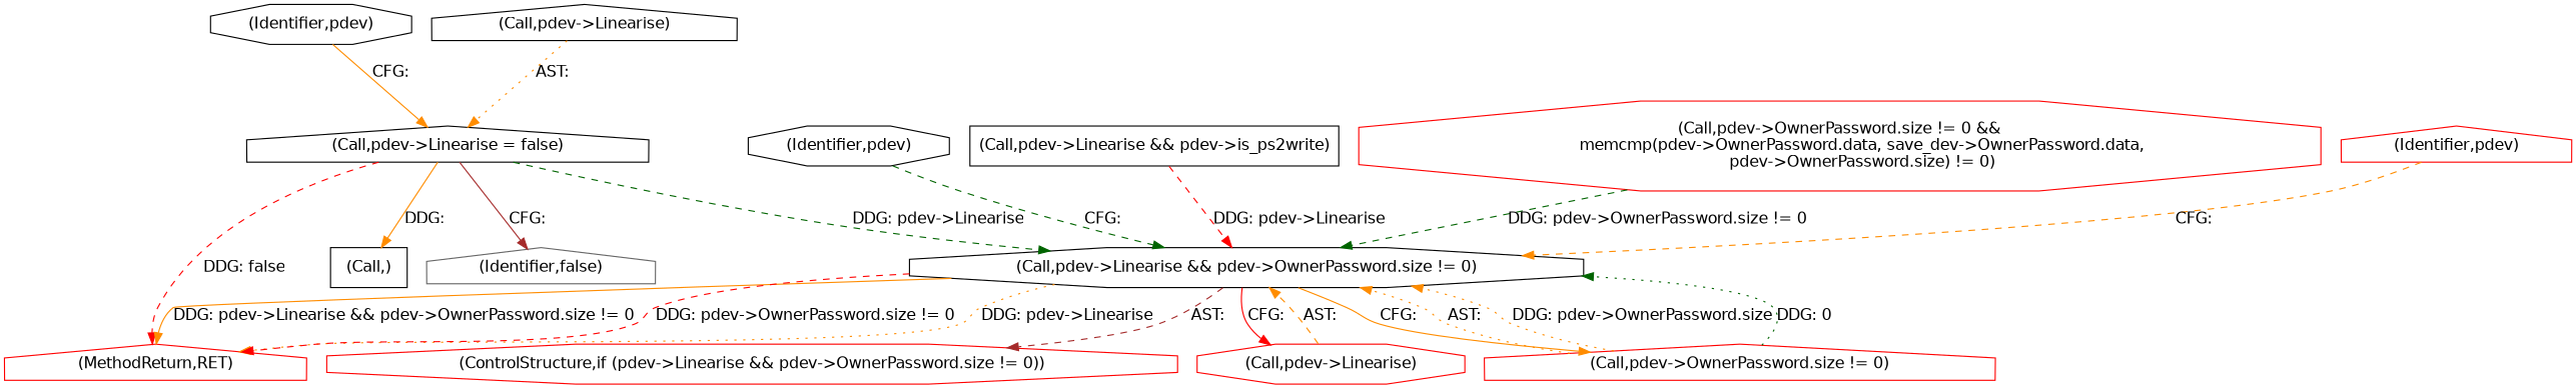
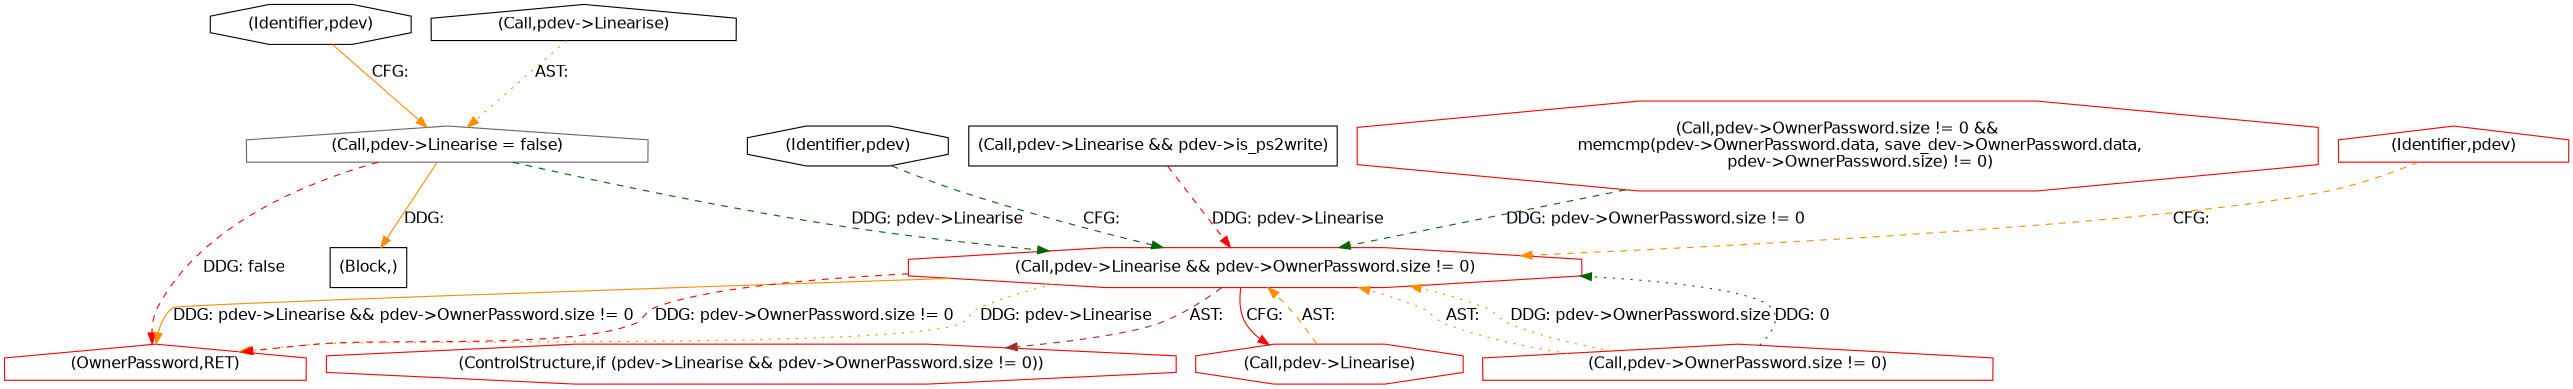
  digraph {
    fontname="DejaVu Sans"
    node [color=red fontname="DejaVu Sans" shape=house]
    edge [color=darkorange fontname="DejaVu Sans" style=dashed]
-   n1 [color=black label="(Call,pdev->Linearise = false)"]
-   n2 [color=black label="(Call,pdev->Linearise && pdev->OwnerPassword.size != 0)" shape=octagon]
-   n3 [color=black label="(Call,)" shape=box]
-   n4 [label="(MethodReturn,RET)"]
-   n5 [color=gray40 label="(Identifier,false)"]
+   n1 [color=gray40 label="(Call,pdev->Linearise = false)"]
+   n2 [label="(Call,pdev->Linearise && pdev->OwnerPassword.size != 0)" shape=octagon]
+   n3 [color=black label="(Block,)" shape=box]
+   n4 [label="(OwnerPassword,RET)"]
    n6 [label="(ControlStructure,if (pdev->Linearise && pdev->OwnerPassword.size != 0))" shape=octagon]
    n7 [label="(Call,pdev->Linearise)" shape=octagon]
    n8 [label="(Call,pdev->OwnerPassword.size != 0)"]
    n9 [color=black label="(Identifier,pdev)" shape=octagon]
    n10 [color=black label="(Identifier,pdev)" shape=octagon]
    n11 [color=black label="(Call,pdev->Linearise)"]
    n12 [color=black label="(Call,pdev->Linearise && pdev->is_ps2write)" shape=box]
    n13 [label="(Call,pdev->OwnerPassword.size != 0 &&\n         memcmp(pdev->OwnerPassword.data, save_dev->OwnerPassword.data,\n         pdev->OwnerPassword.size) != 0)" shape=octagon]
    n14 [label="(Identifier,pdev)"]
    n1 -> n2 [color=darkgreen label="DDG: pdev->Linearise"]
    n1 -> n3 [label="DDG: " style=solid]
    n1 -> n4 [color=red label="DDG: false"]
-   n1 -> n5 [color=brown label="CFG: " style=solid]
    n2 -> n4 [label="DDG: pdev->Linearise" style=dotted]
    n2 -> n4 [label="DDG: pdev->Linearise && pdev->OwnerPassword.size != 0" style=solid]
    n2 -> n4 [color=red label="DDG: pdev->OwnerPassword.size != 0"]
    n2 -> n6 [color=brown label="AST: "]
    n2 -> n7 [color=red label="CFG: " style=solid]
-   n2 -> n8 [label="CFG: " style=solid]
    n7 -> n2 [label="AST: "]
    n8 -> n2 [label="AST: " style=dotted]
    n8 -> n2 [label="DDG: pdev->OwnerPassword.size" style=dotted]
    n8 -> n2 [color=darkgreen label="DDG: 0" style=dotted]
    n9 -> n1 [label="CFG: " style=solid]
    n10 -> n2 [color=darkgreen label="CFG: "]
    n11 -> n1 [label="AST: " style=dotted]
    n12 -> n2 [color=red label="DDG: pdev->Linearise"]
    n13 -> n2 [color=darkgreen label="DDG: pdev->OwnerPassword.size != 0"]
    n14 -> n2 [label="CFG: "]
  }
